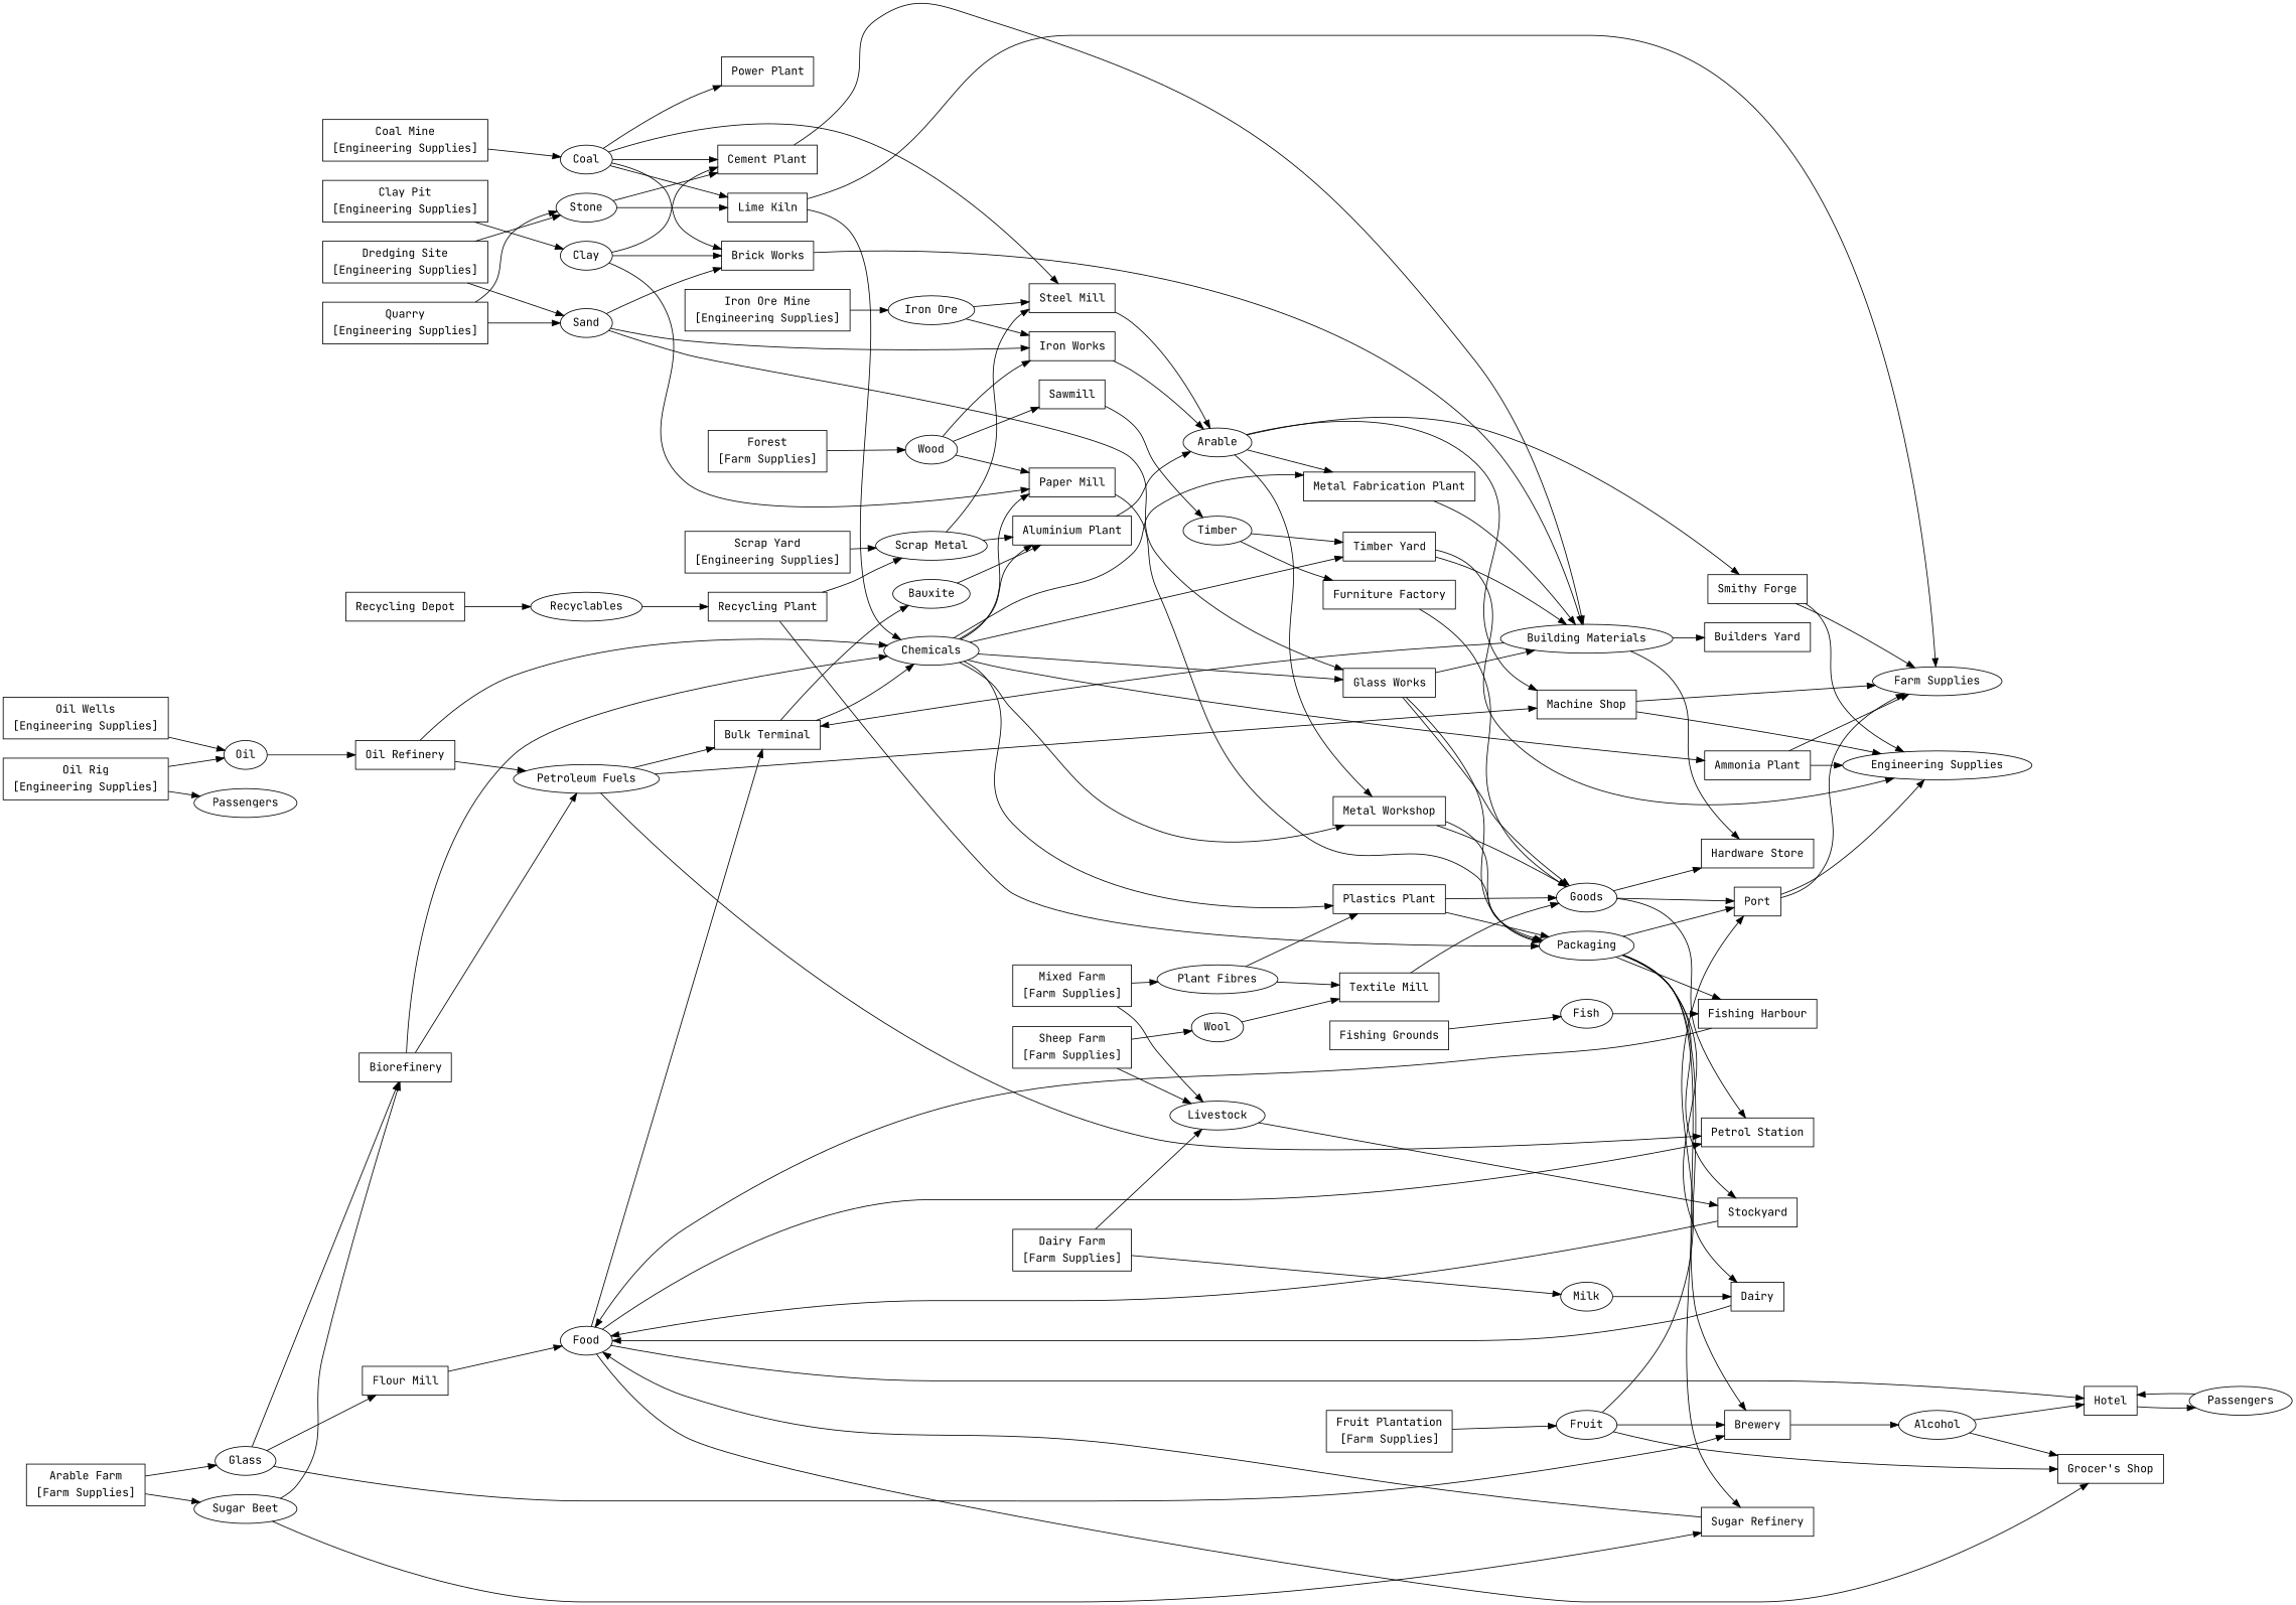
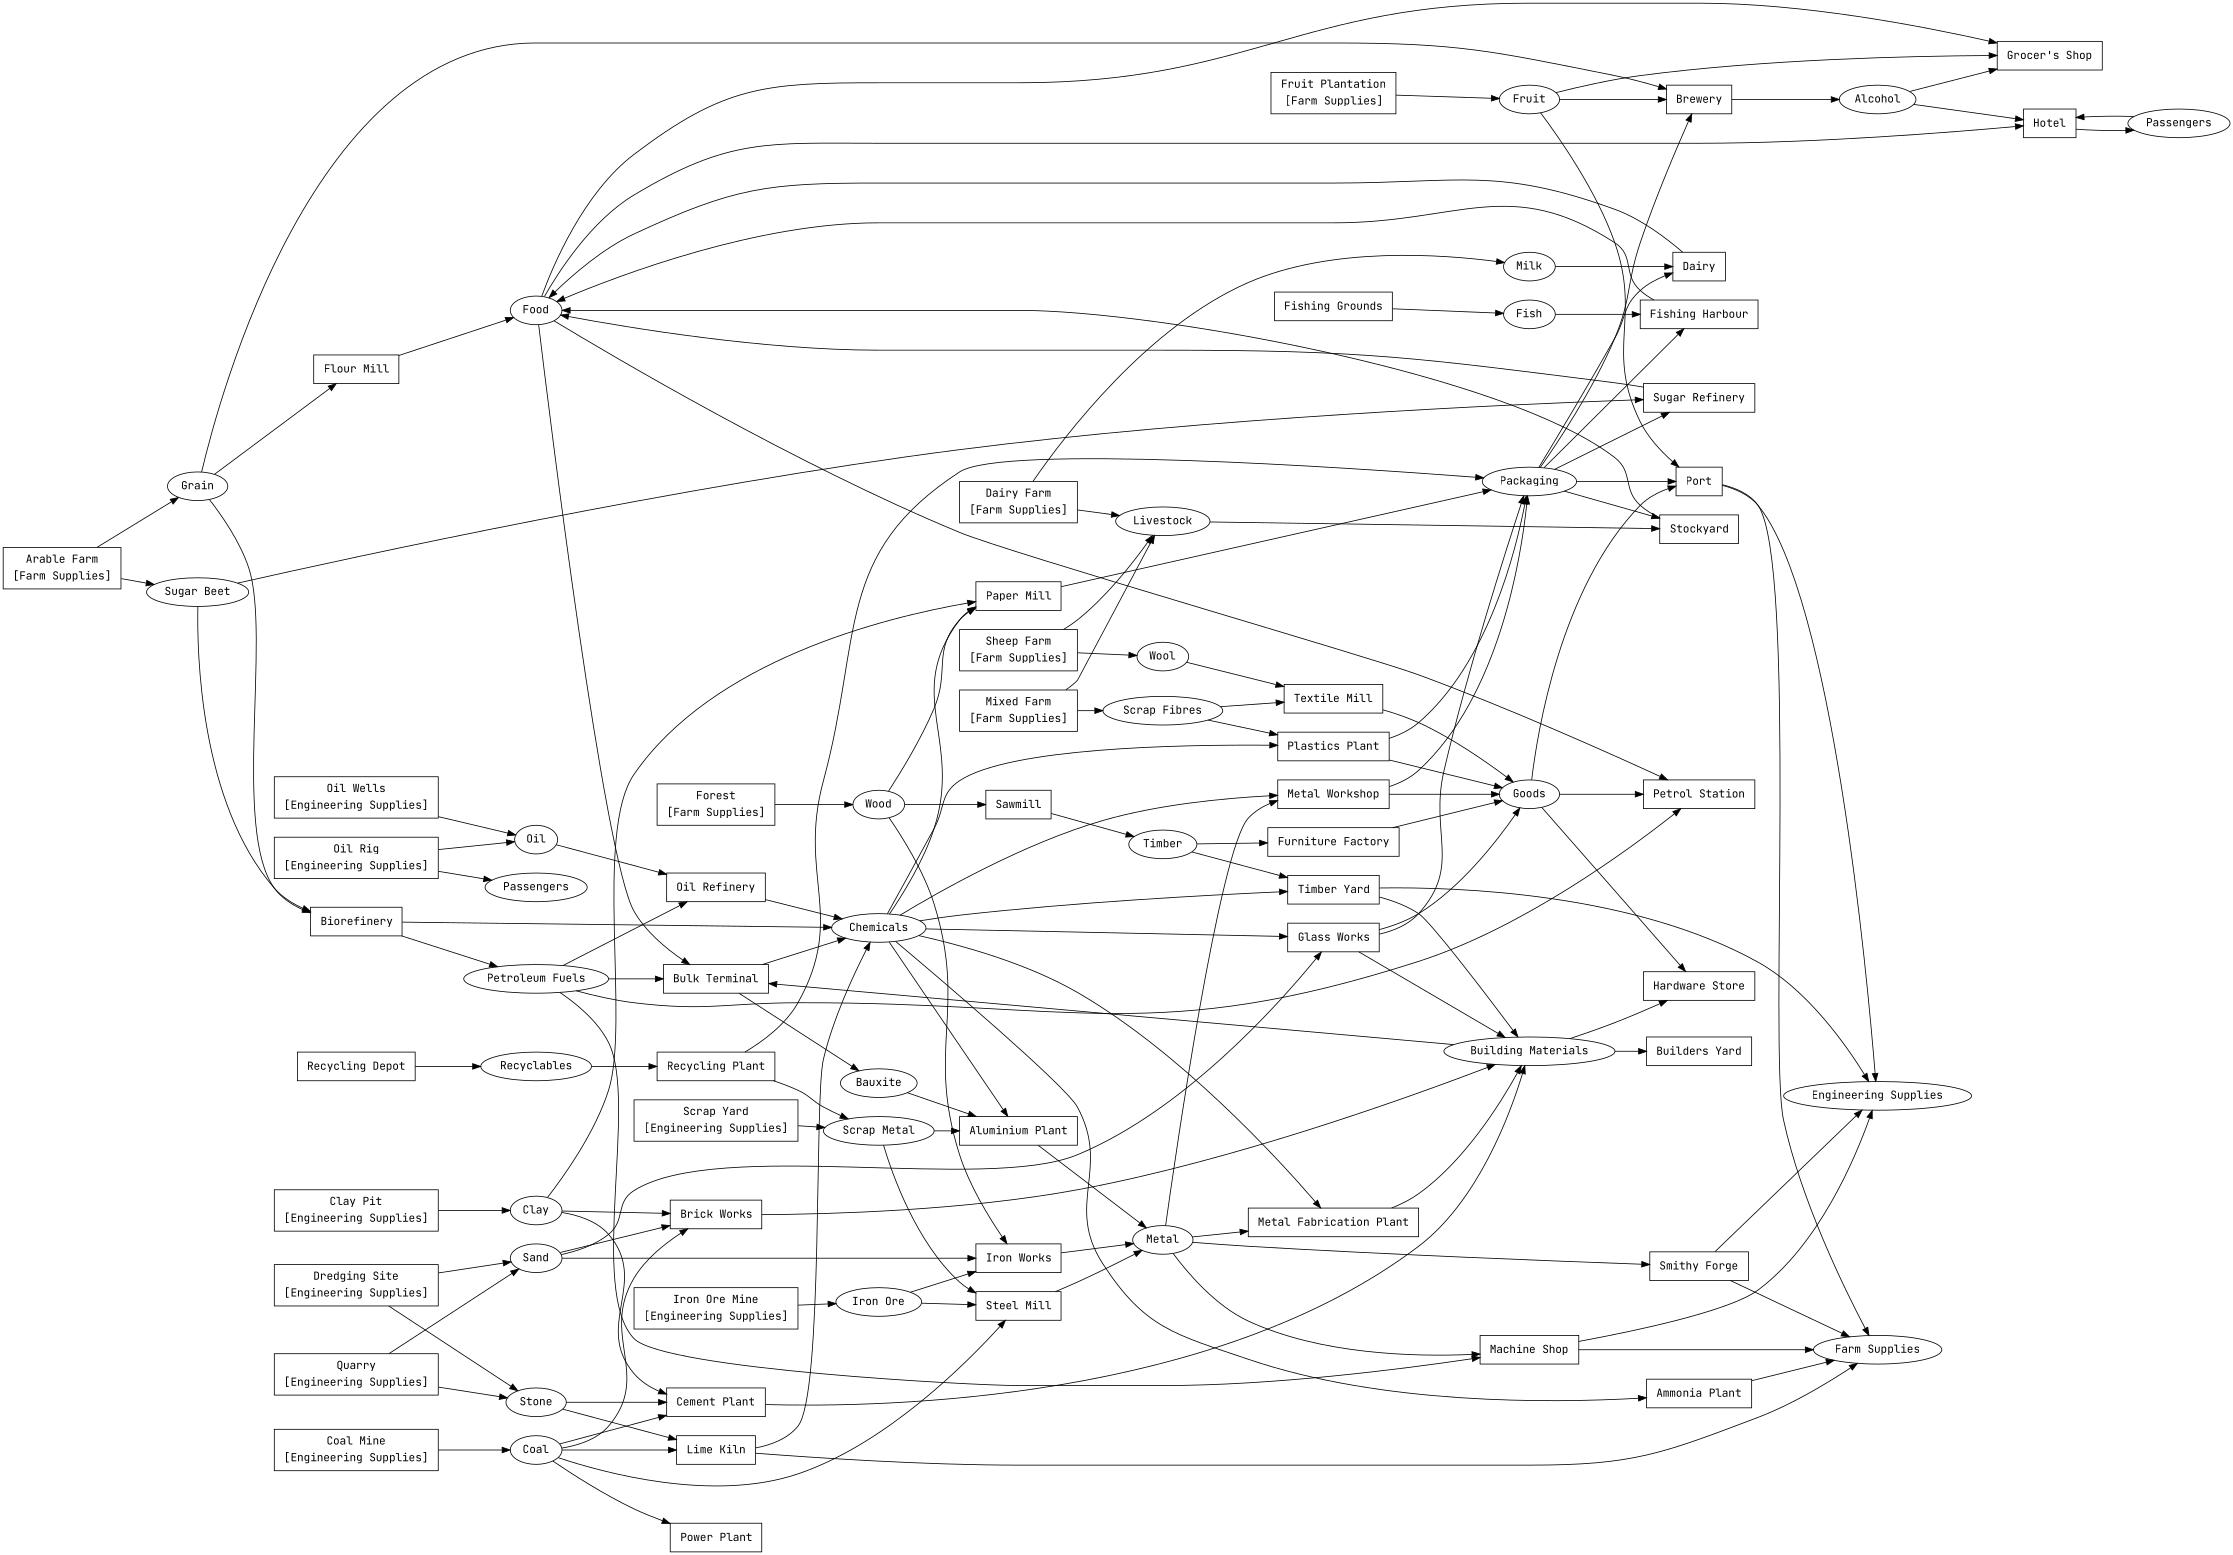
  digraph {
    fname="docs/html/extreme.dot"
    fontname="JetBrains Mono"
    nodesep=0.33
    rankdir=LR
    ranksep=0.44
    node [fontname="JetBrains Mono" shape=box]
    edge [fontname="JetBrains Mono" weight=2]
    n1 [label=Alcohol shape=ellipse]
    n2 [label=<             <table border="0" cellborder="0">                 <tr><td>Grocer's Shop</td></tr>                                                                                                                                                </table>         >]
    n3 [label=<             <table border="0" cellborder="0">                 <tr><td>Hotel</td></tr>                                                                                                                                                </table>         >]
    n4 [label=Passengers shape=ellipse]
    n5 [label=Bauxite shape=ellipse]
    n6 [label=<             <table border="0" cellborder="0">                 <tr><td>Aluminium Plant</td></tr>                                                                                                                                                </table>         >]
-   n7 [label=Arable shape=ellipse]
+   n7 [label=Metal shape=ellipse]
    n8 [label=<             <table border="0" cellborder="0">                 <tr><td>Metal Fabrication Plant</td></tr>                                                                                                          </table>         >]
    n9 [label=<             <table border="0" cellborder="0">                 <tr><td>Metal Workshop</td></tr>                                                                                                          </table>         >]
    n10 [label=<             <table border="0" cellborder="0">                 <tr><td>Machine Shop</td></tr>                                                                                                          </table>         >]
    n11 [label=<             <table border="0" cellborder="0">                 <tr><td>Smithy Forge</td></tr>                                                                    </table>         >]
    n12 [label="Building Materials" shape=ellipse]
    n13 [label=<             <table border="0" cellborder="0">                 <tr><td>Builders Yard</td></tr>                                                                    </table>         >]
    n14 [label=<             <table border="0" cellborder="0">                 <tr><td>Bulk Terminal</td></tr>                                                                                                                                                </table>         >]
    n15 [label=<             <table border="0" cellborder="0">                 <tr><td>Hardware Store</td></tr>                                                                                                          </table>         >]
    n16 [label=Chemicals shape=ellipse]
    n17 [label=<             <table border="0" cellborder="0">                 <tr><td>Ammonia Plant</td></tr>                                                                    </table>         >]
    n18 [label=<             <table border="0" cellborder="0">                 <tr><td>Glass Works</td></tr>                                                                                                          </table>         >]
    n19 [label=<             <table border="0" cellborder="0">                 <tr><td>Paper Mill</td></tr>                                                                                                                                                </table>         >]
    n20 [label=<             <table border="0" cellborder="0">                 <tr><td>Plastics Plant</td></tr>                                                                                                          </table>         >]
    n21 [label=<             <table border="0" cellborder="0">                 <tr><td>Timber Yard</td></tr>                                                                                                          </table>         >]
    n22 [label="Engineering Supplies" shape=ellipse]
    n23 [label="Farm Supplies" shape=ellipse]
    n24 [label=Packaging shape=ellipse]
    n25 [label=Goods shape=ellipse]
    n26 [label=<             <table border="0" cellborder="0">                 <tr><td>Fishing Harbour</td></tr>                                                                                                          </table>         >]
    n27 [label=<             <table border="0" cellborder="0">                 <tr><td>Brewery</td></tr>                                                                                                                                                </table>         >]
    n28 [label=<             <table border="0" cellborder="0">                 <tr><td>Port</td></tr>                                                                                                                                                </table>         >]
    n29 [label=<             <table border="0" cellborder="0">                 <tr><td>Stockyard</td></tr>                                                                                                          </table>         >]
    n30 [label=<             <table border="0" cellborder="0">                 <tr><td>Dairy</td></tr>                                                                                                          </table>         >]
    n31 [label=<             <table border="0" cellborder="0">                 <tr><td>Sugar Refinery</td></tr>                                                                                                          </table>         >]
    n32 [label=<             <table border="0" cellborder="0">                 <tr><td>Petrol Station</td></tr>                                                                                                                                                </table>         >]
    n33 [label=Clay shape=ellipse]
    n34 [label=<             <table border="0" cellborder="0">                 <tr><td>Brick Works</td></tr>                                                                                                                                                </table>         >]
    n35 [label=<             <table border="0" cellborder="0">                 <tr><td>Cement Plant</td></tr>                                                                                                                                                </table>         >]
    n36 [label=Coal shape=ellipse]
    n37 [label=<             <table border="0" cellborder="0">                 <tr><td>Lime Kiln</td></tr>                                                                                                          </table>         >]
    n38 [label=<             <table border="0" cellborder="0">                 <tr><td>Power Plant</td></tr>                                                                    </table>         >]
    n39 [label=<             <table border="0" cellborder="0">                 <tr><td>Steel Mill</td></tr>                                                                                                                                                </table>         >]
    n40 [label=Fish shape=ellipse]
    n41 [label=Food shape=ellipse]
    n42 [label=Fruit shape=ellipse]
-   n43 [label=Glass shape=ellipse]
+   n43 [label=Grain shape=ellipse]
    n44 [label=<             <table border="0" cellborder="0">                 <tr><td>Biorefinery</td></tr>                                                                                                          </table>         >]
    n45 [label=<             <table border="0" cellborder="0">                 <tr><td>Flour Mill</td></tr>                                                                    </table>         >]
    n46 [label="Petroleum Fuels" shape=ellipse]
    n47 [label="Iron Ore" shape=ellipse]
    n48 [label=<             <table border="0" cellborder="0">                 <tr><td>Iron Works</td></tr>                                                                                                                                                </table>         >]
    n49 [label=Livestock shape=ellipse]
    n50 [label=Milk shape=ellipse]
    n51 [label=Oil shape=ellipse]
    n52 [label=<             <table border="0" cellborder="0">                 <tr><td>Oil Refinery</td></tr>                                                                    </table>         >]
-   n53 [label="Plant Fibres" shape=ellipse]
+   n53 [label="Scrap Fibres" shape=ellipse]
    n54 [label=<             <table border="0" cellborder="0">                 <tr><td>Textile Mill</td></tr>                                                                                                          </table>         >]
    n55 [label=Recyclables shape=ellipse]
    n56 [label=<             <table border="0" cellborder="0">                 <tr><td>Recycling Plant</td></tr>                                                                    </table>         >]
    n57 [label="Scrap Metal" shape=ellipse]
    n58 [label=Sand shape=ellipse]
    n59 [label=Stone shape=ellipse]
    n60 [label="Sugar Beet" shape=ellipse]
    n61 [label=Timber shape=ellipse]
    n62 [label=<             <table border="0" cellborder="0">                 <tr><td>Furniture Factory</td></tr>                                                                    </table>         >]
    n63 [label=Wood shape=ellipse]
    n64 [label=<             <table border="0" cellborder="0">                 <tr><td>Sawmill</td></tr>                                                                    </table>         >]
    n65 [label=Wool shape=ellipse]
    n66 [label=<             <table border="0" cellborder="0">                 <tr><td>Arable Farm</td></tr>                                                               <tr><td>[Farm Supplies]</td></tr>                                                   </table>         >]
    n67 [label=<             <table border="0" cellborder="0">                 <tr><td>Clay Pit</td></tr>                                                               <tr><td>[Engineering Supplies]</td></tr>                                                   </table>         >]
    n68 [label=<             <table border="0" cellborder="0">                 <tr><td>Coal Mine</td></tr>                                                               <tr><td>[Engineering Supplies]</td></tr>                                                   </table>         >]
    n69 [label=<             <table border="0" cellborder="0">                 <tr><td>Dairy Farm</td></tr>                                                               <tr><td>[Farm Supplies]</td></tr>                                                   </table>         >]
    n70 [label=<             <table border="0" cellborder="0">                 <tr><td>Dredging Site</td></tr>                                                               <tr><td>[Engineering Supplies]</td></tr>                                                   </table>         >]
    n71 [label=<             <table border="0" cellborder="0">                 <tr><td>Fishing Grounds</td></tr>                              </table>         >]
    n72 [label=<             <table border="0" cellborder="0">                 <tr><td>Forest</td></tr>                                                               <tr><td>[Farm Supplies]</td></tr>                                                   </table>         >]
    n73 [label=<             <table border="0" cellborder="0">                 <tr><td>Fruit Plantation</td></tr>                                                               <tr><td>[Farm Supplies]</td></tr>                                                   </table>         >]
    n74 [label=<             <table border="0" cellborder="0">                 <tr><td>Iron Ore Mine</td></tr>                                                               <tr><td>[Engineering Supplies]</td></tr>                                                   </table>         >]
    n75 [label=<             <table border="0" cellborder="0">                 <tr><td>Mixed Farm</td></tr>                                                               <tr><td>[Farm Supplies]</td></tr>                                                   </table>         >]
    n76 [label=<             <table border="0" cellborder="0">                 <tr><td>Oil Rig</td></tr>                                                               <tr><td>[Engineering Supplies]</td></tr>                                                   </table>         >]
    n77 [label=Passengers shape=ellipse]
    n78 [label=<             <table border="0" cellborder="0">                 <tr><td>Oil Wells</td></tr>                                                               <tr><td>[Engineering Supplies]</td></tr>                                                   </table>         >]
    n79 [label=<             <table border="0" cellborder="0">                 <tr><td>Quarry</td></tr>                                                               <tr><td>[Engineering Supplies]</td></tr>                                                   </table>         >]
    n80 [label=<             <table border="0" cellborder="0">                 <tr><td>Recycling Depot</td></tr>                              </table>         >]
    n81 [label=<             <table border="0" cellborder="0">                 <tr><td>Scrap Yard</td></tr>                                                               <tr><td>[Engineering Supplies]</td></tr>                                                   </table>         >]
    n82 [label=<             <table border="0" cellborder="0">                 <tr><td>Sheep Farm</td></tr>                                                               <tr><td>[Farm Supplies]</td></tr>                                                   </table>         >]
    n1 -> n2 [weight=3]
    n1 -> n3 [weight=3]
    n3 -> n4 [weight=""]
    n4 -> n3 [weight=""]
    n5 -> n6 [weight=3]
    n6 -> n7 [weight=1]
    n7 -> n8
    n7 -> n9
    n7 -> n10
    n7 -> n11 [weight=1]
    n8 -> n12 [weight=1]
    n9 -> n24
    n9 -> n25
    n10 -> n22
    n10 -> n23
    n11 -> n22
    n11 -> n23
    n12 -> n13 [weight=1]
    n12 -> n14 [weight=3]
    n12 -> n15
    n14 -> n5
    n14 -> n16
    n16 -> n6 [weight=3]
    n16 -> n8
    n16 -> n9
    n16 -> n17 [weight=1]
    n16 -> n18
    n16 -> n19 [weight=3]
    n16 -> n20
    n16 -> n21
-   n17 -> n22
    n17 -> n23
    n18 -> n12
    n18 -> n24
    n18 -> n25
    n19 -> n24
    n20 -> n24
    n20 -> n25
    n21 -> n12
    n21 -> n22
    n24 -> n26
    n24 -> n27 [weight=3]
    n24 -> n28 [weight=3]
    n24 -> n29
    n24 -> n30
    n24 -> n31
    n25 -> n15
    n25 -> n28 [weight=3]
    n25 -> n32 [weight=3]
    n26 -> n41 [weight=1]
    n27 -> n1 [weight=1]
    n28 -> n22
    n28 -> n23
    n29 -> n41 [weight=1]
    n30 -> n41 [weight=1]
    n31 -> n41 [weight=1]
    n33 -> n19 [weight=3]
    n33 -> n34 [weight=3]
    n33 -> n35 [weight=3]
    n34 -> n12 [weight=1]
    n35 -> n12 [weight=1]
    n36 -> n34 [weight=3]
    n36 -> n35 [weight=3]
    n36 -> n37
    n36 -> n38 [weight=1]
    n36 -> n39 [weight=3]
    n37 -> n16
    n37 -> n23
    n39 -> n7 [weight=1]
    n40 -> n26
    n41 -> n2 [weight=3]
    n41 -> n3 [weight=3]
    n41 -> n14 [weight=3]
    n41 -> n32 [weight=3]
    n42 -> n2 [weight=3]
    n42 -> n27 [weight=3]
    n42 -> n28 [weight=3]
    n43 -> n27 [weight=3]
    n43 -> n44
    n43 -> n45 [weight=1]
    n44 -> n16
    n44 -> n46
    n45 -> n41 [weight=1]
    n46 -> n10
    n46 -> n14 [weight=3]
    n46 -> n32 [weight=3]
    n47 -> n39 [weight=3]
    n47 -> n48 [weight=3]
    n48 -> n7 [weight=1]
    n49 -> n29
    n50 -> n30
    n51 -> n52 [weight=1]
    n52 -> n16
-   n52 -> n46
+   n46 -> n52
    n53 -> n20
    n53 -> n54
    n54 -> n25 [weight=1]
    n55 -> n56 [weight=1]
    n56 -> n24
    n56 -> n57
    n57 -> n6 [weight=3]
    n57 -> n39 [weight=3]
    n58 -> n18
    n58 -> n34 [weight=3]
    n58 -> n48 [weight=3]
    n59 -> n35 [weight=3]
    n59 -> n37
    n60 -> n31
    n60 -> n44
    n61 -> n21
    n61 -> n62 [weight=1]
    n62 -> n25 [weight=1]
    n63 -> n19 [weight=3]
    n63 -> n48 [weight=3]
    n63 -> n64 [weight=1]
    n64 -> n61 [weight=1]
    n65 -> n54
    n66 -> n43
    n66 -> n60
    n67 -> n33 [weight=1]
    n68 -> n36 [weight=1]
    n69 -> n49
    n69 -> n50
    n70 -> n58
    n70 -> n59
    n71 -> n40 [weight=1]
    n72 -> n63 [weight=1]
    n73 -> n42 [weight=1]
    n74 -> n47 [weight=1]
    n75 -> n49
    n75 -> n53
    n76 -> n51
    n76 -> n77 [weight=""]
    n78 -> n51 [weight=1]
    n79 -> n58
    n79 -> n59
    n80 -> n55 [weight=1]
    n81 -> n57 [weight=1]
    n82 -> n49
    n82 -> n65
  }
